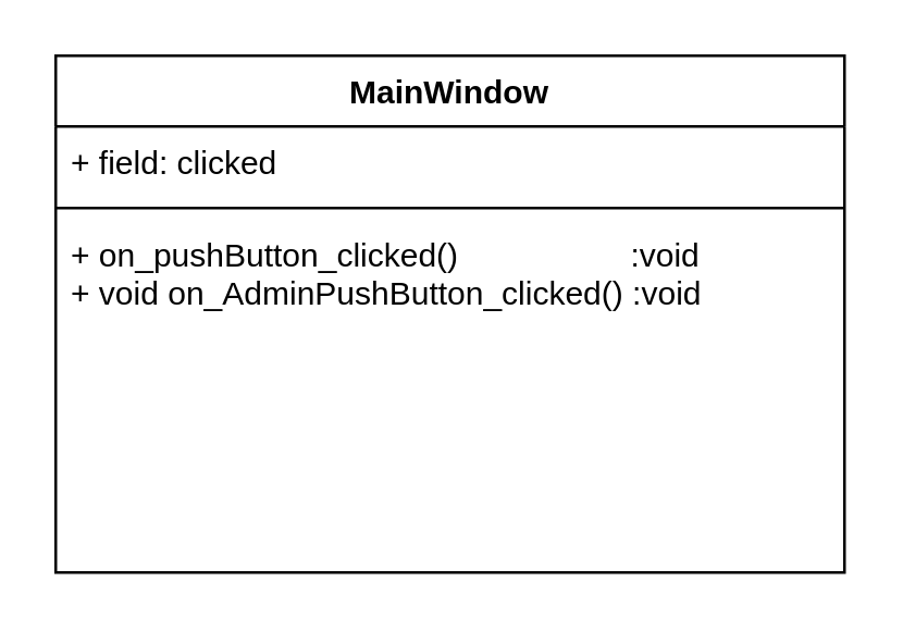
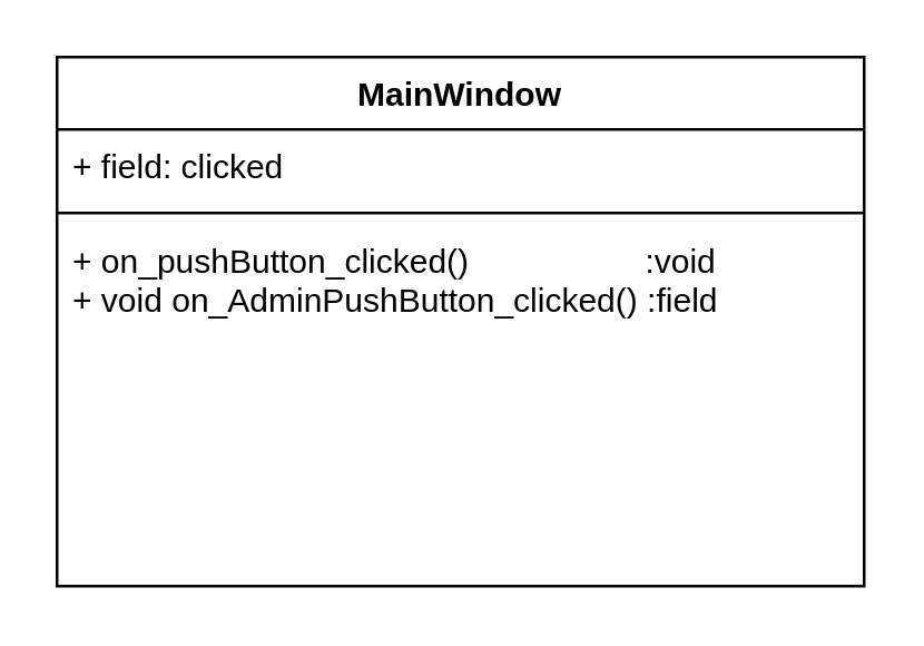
  <mxCell id="0" />
  <mxCell id="1" parent="0" />
  <mxCell id="2" value="MainWindow" style="swimlane;fontStyle=1;align=center;verticalAlign=top;childLayout=stackLayout;horizontal=1;startSize=26;horizontalStack=0;resizeParent=1;resizeParentMax=0;resizeLast=0;collapsible=1;marginBottom=0;" vertex="1" parent="1"><mxGeometry x="20" y="20" width="290" height="190" as="geometry" /></mxCell>
  <mxCell id="3" value="+ field: clicked" style="text;strokeColor=none;fillColor=none;align=left;verticalAlign=top;spacingLeft=4;spacingRight=4;overflow=hidden;rotatable=0;points=[[0,0.5],[1,0.5]];portConstraint=eastwest;" vertex="1" parent="2"><mxGeometry y="26" width="290" height="26" as="geometry" /></mxCell>
  <mxCell id="4" value="" style="line;strokeWidth=1;fillColor=none;align=left;verticalAlign=middle;spacingTop=-1;spacingLeft=3;spacingRight=3;rotatable=0;labelPosition=right;points=[];portConstraint=eastwest;" vertex="1" parent="2"><mxGeometry y="52" width="290" height="8" as="geometry" /></mxCell>
- <mxCell id="5" value="+ on_pushButton_clicked()                   :void&#10;+ void on_AdminPushButton_clicked() :void&#10;&#10;" style="text;strokeColor=none;fillColor=none;align=left;verticalAlign=top;spacingLeft=4;spacingRight=4;overflow=hidden;rotatable=0;points=[[0,0.5],[1,0.5]];portConstraint=eastwest;" vertex="1" parent="2"><mxGeometry y="60" width="290" height="130" as="geometry" /></mxCell>
+ <mxCell id="5" value="+ on_pushButton_clicked()                   :void&#10;+ void on_AdminPushButton_clicked() :field&#10;&#10;" style="text;strokeColor=none;fillColor=none;align=left;verticalAlign=top;spacingLeft=4;spacingRight=4;overflow=hidden;rotatable=0;points=[[0,0.5],[1,0.5]];portConstraint=eastwest;" vertex="1" parent="2"><mxGeometry y="60" width="290" height="130" as="geometry" /></mxCell>
